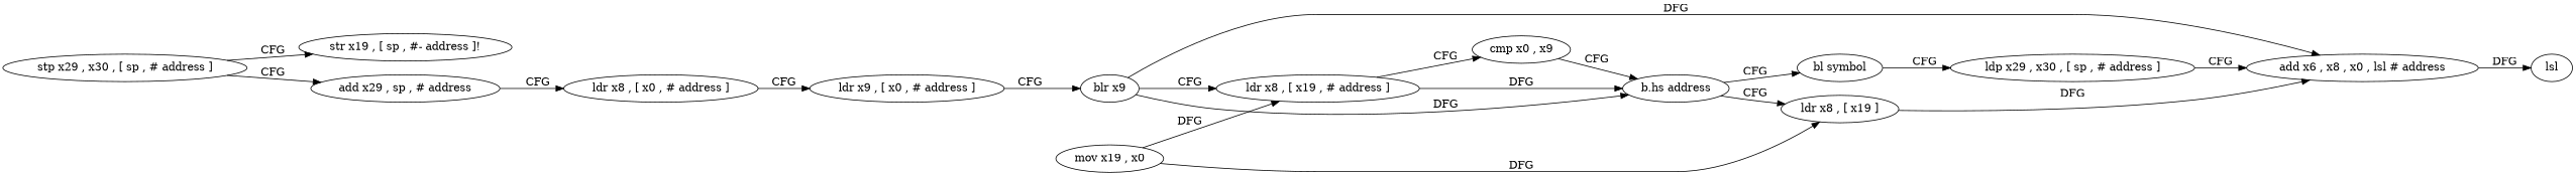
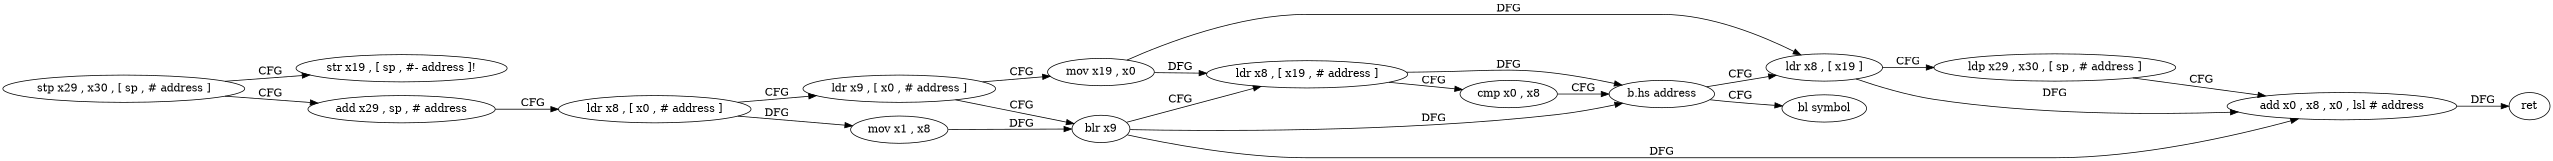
  digraph {
    rankdir=LR
    n1 [label="str x19 , [ sp , #- address ]!"]
    n2 [label="stp x29 , x30 , [ sp , # address ]"]
    n3 [label="add x29 , sp , # address"]
    n4 [label="ldr x8 , [ x0 , # address ]"]
    n5 [label="ldr x9 , [ x0 , # address ]"]
+   n6 [label="mov x1 , x8"]
    n7 [label="mov x19 , x0"]
    n8 [label="blr x9"]
    n9 [label="ldr x8 , [ x19 , # address ]"]
    n10 [label="ldr x8 , [ x19 ]"]
    n11 [label="b.hs address"]
-   n12 [label="add x6 , x8 , x0 , lsl # address"]
-   n13 [label="cmp x0 , x9"]
+   n12 [label="add x0 , x8 , x0 , lsl # address"]
+   n13 [label="cmp x0 , x8"]
    n14 [label="ldp x29 , x30 , [ sp , # address ]"]
    n15 [label="bl symbol"]
-   n16 [label=lsl]
+   n16 [label=ret]
    n2 -> n1 [label=CFG]
    n2 -> n3 [label=CFG]
    n3 -> n4 [label=CFG]
    n4 -> n5 [label=CFG]
+   n4 -> n6 [label=DFG]
+   n5 -> n7 [label=CFG]
    n5 -> n8 [label=CFG]
+   n6 -> n8 [label=DFG]
    n7 -> n9 [label=DFG]
    n7 -> n10 [label=DFG]
    n8 -> n9 [label=CFG]
    n8 -> n11 [label=DFG]
    n8 -> n12 [label=DFG]
    n9 -> n11 [label=DFG]
    n9 -> n13 [label=CFG]
    n10 -> n12 [label=DFG]
-   n15 -> n14 [label=CFG]
+   n10 -> n14 [label=CFG]
    n11 -> n10 [label=CFG]
    n11 -> n15 [label=CFG]
    n12 -> n16 [label=DFG]
    n13 -> n11 [label=CFG]
    n14 -> n12 [label=CFG]
  }
